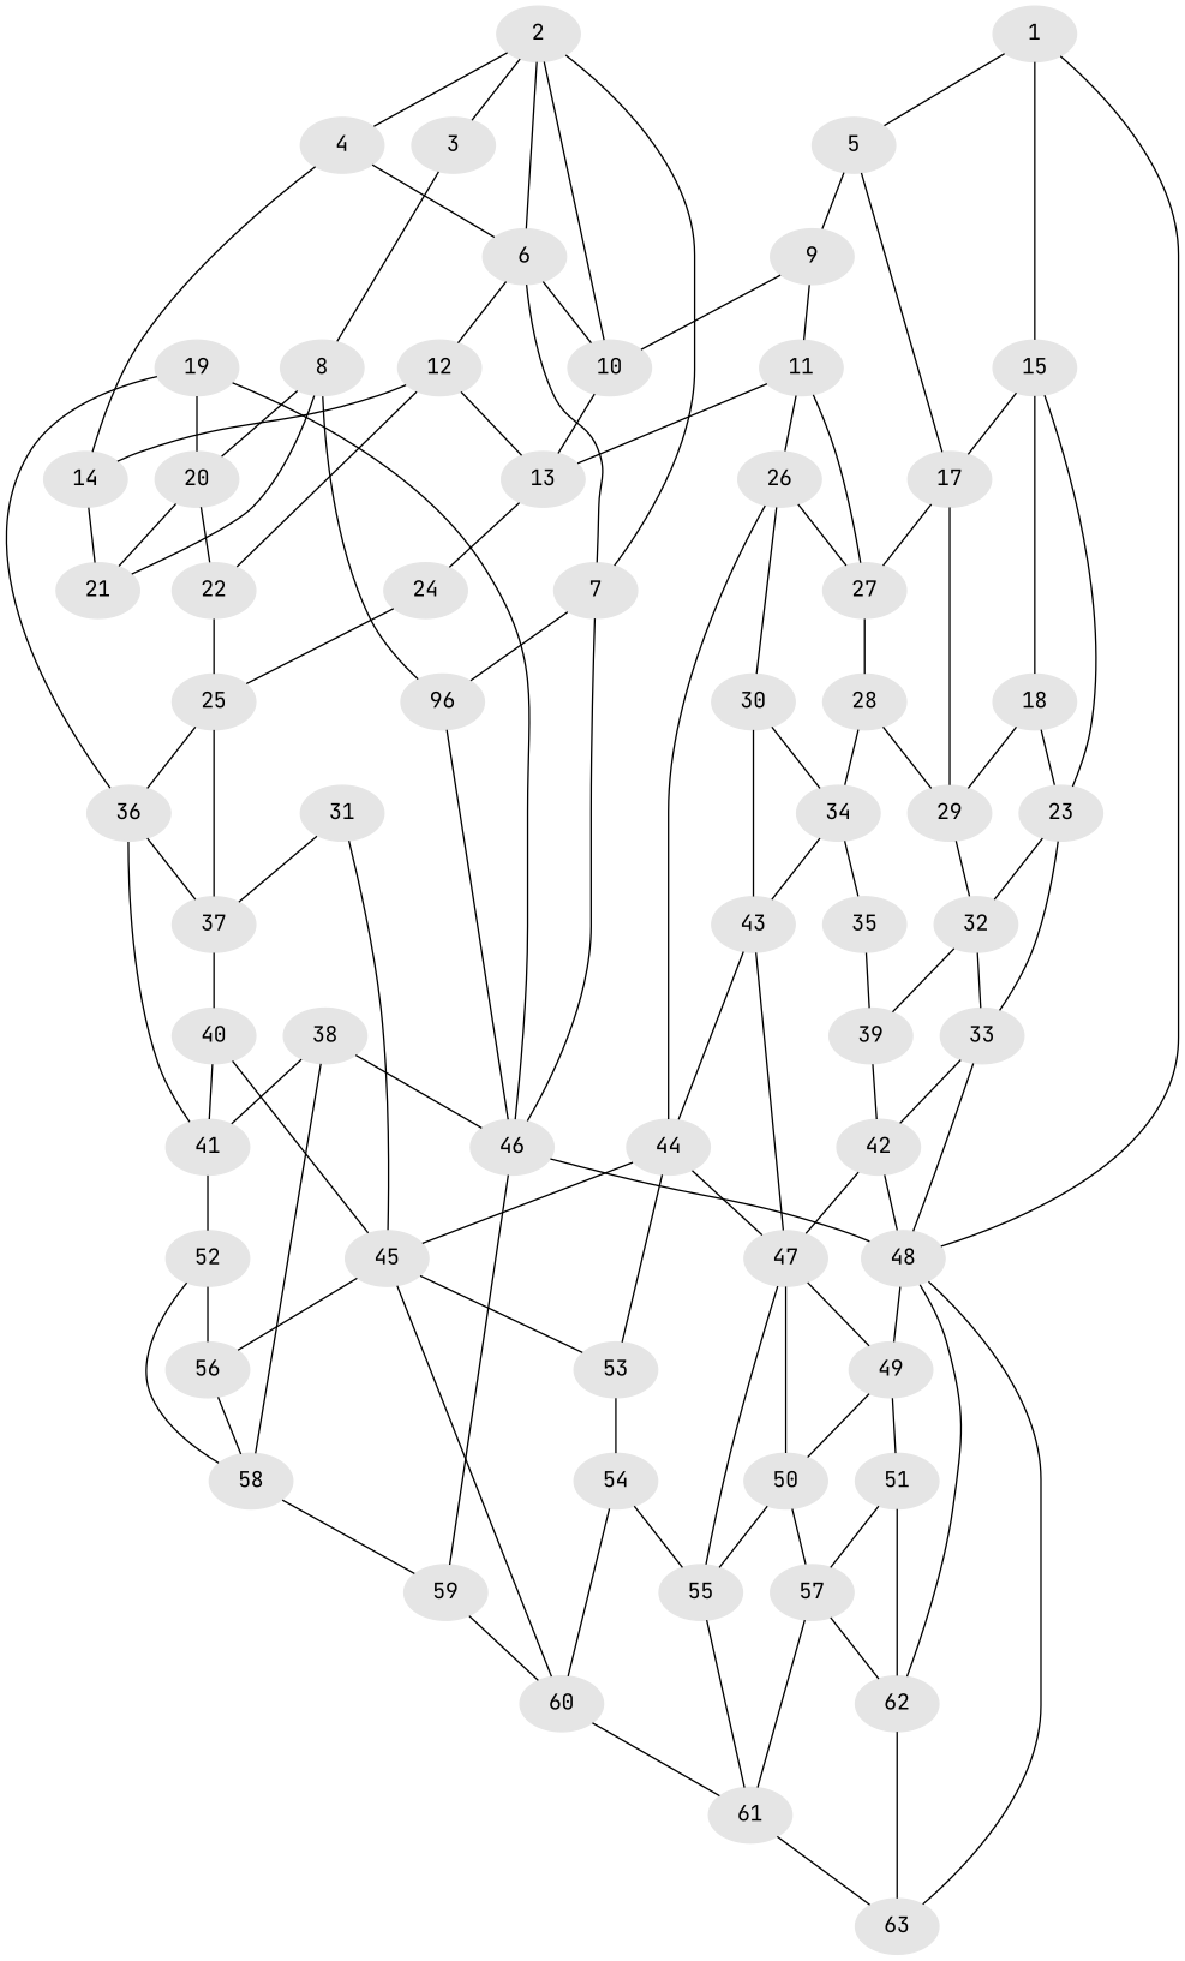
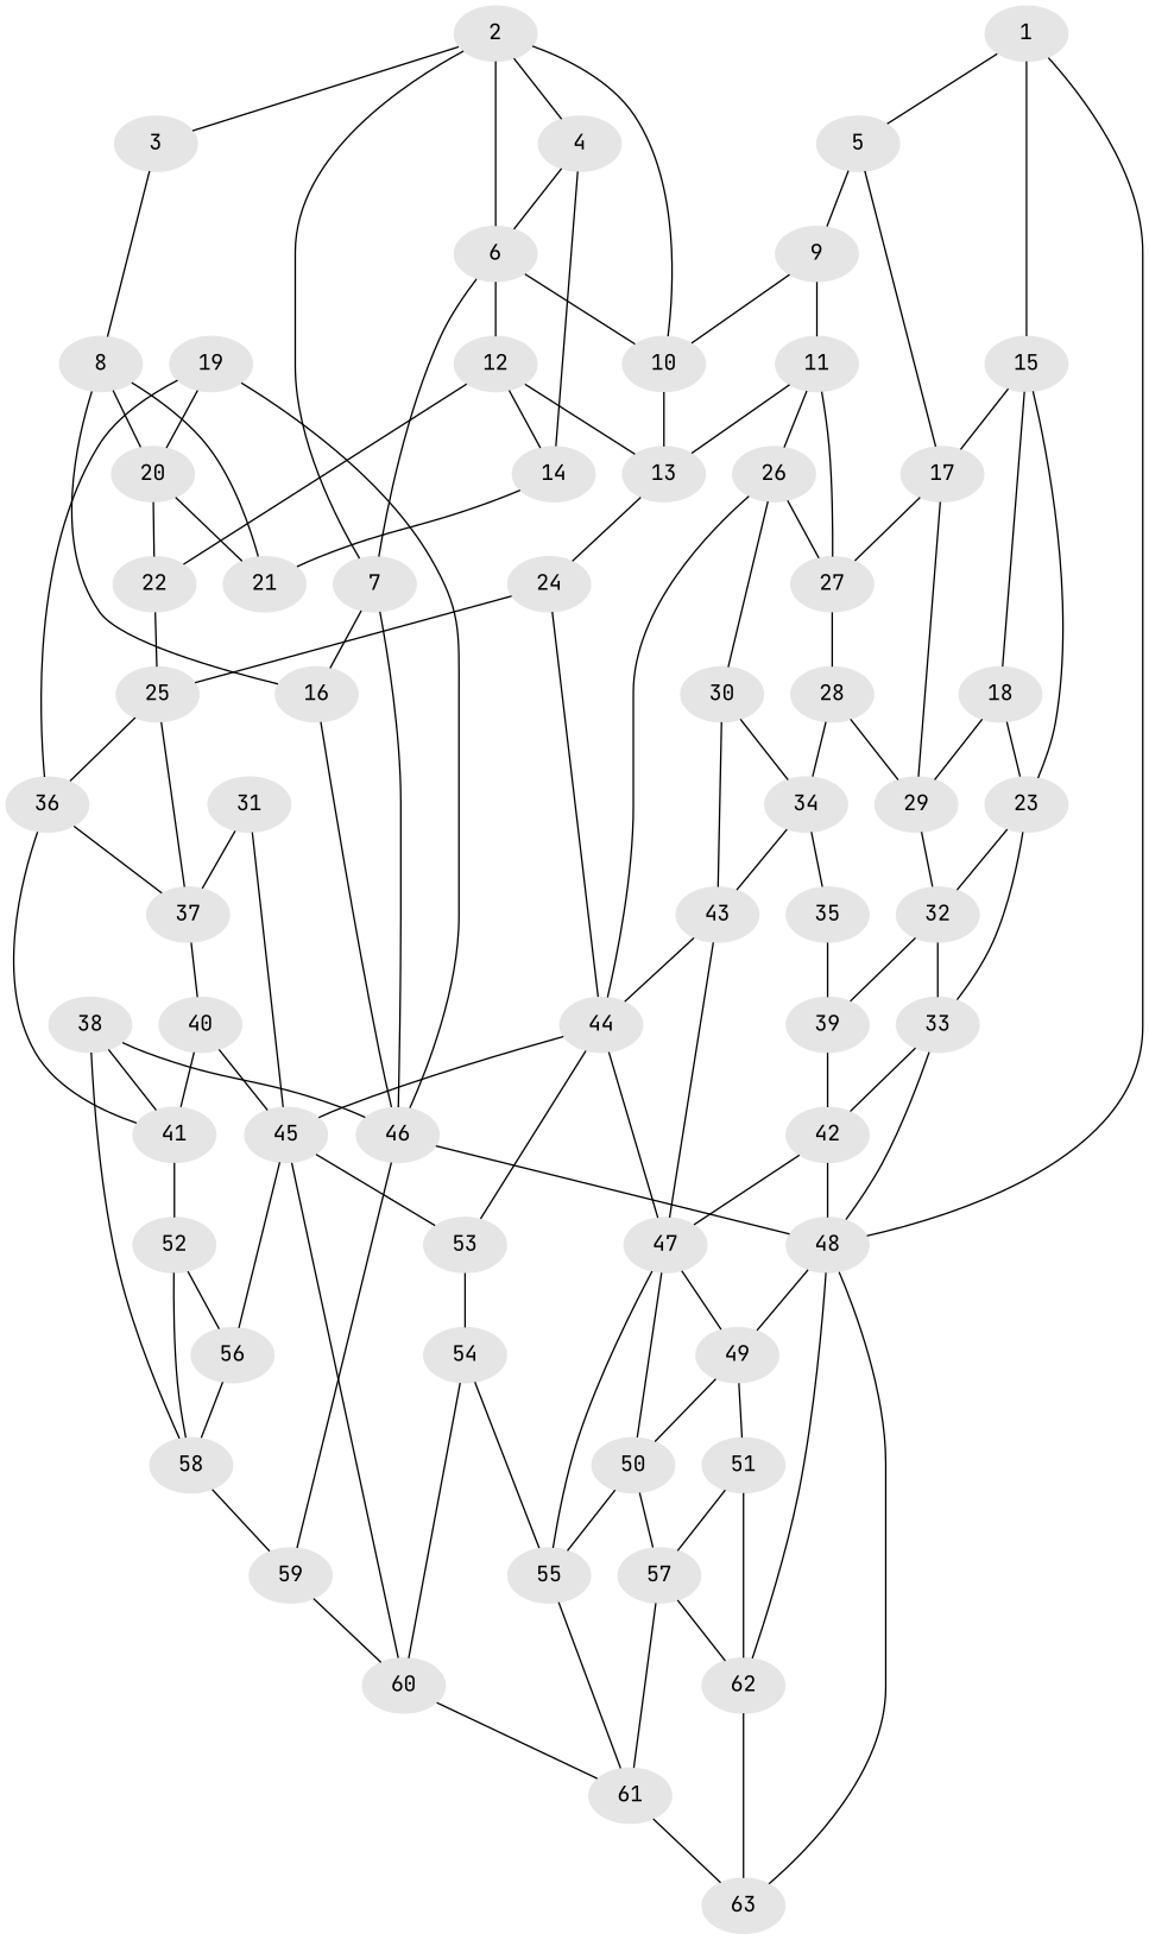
  graph {
    fontname="JetBrains Mono"
    node [color=gray90 fontname="JetBrains Mono" style=filled]
    edge [fontname="JetBrains Mono" weight=1.0]
    1
    5
    15
    48
    9
    17
    18
    23
    49
    62
    63
    2
    3
    4
    6
    7
    10
    8
    14
    12
-   16 [label=96]
+   16
    46
    13
    20
    21
    11
    27
    29
    22
    59
    26
    24
    44
    30
    28
    25
    32
    33
    19
    36
    37
    41
    39
    42
    45
    47
    53
    40
    34
    43
    35
    31
    56
    60
    52
    38
    58
    50
    55
    54
    61
    51
    57
    1 -- 5
    1 -- 15
    1 -- 48
    5 -- 9 [weight=2.0]
    5 -- 17
    15 -- 17
    15 -- 18
    15 -- 23
    48 -- 49
    48 -- 62
    48 -- 63
    9 -- 10
    9 -- 11
    17 -- 27
    17 -- 29
    18 -- 23
    18 -- 29
    23 -- 32
    23 -- 33
    49 -- 50
    49 -- 51
    62 -- 63
    2 -- 3
    2 -- 4
    2 -- 6
    2 -- 7
    2 -- 10
    3 -- 8
    4 -- 6
    4 -- 14
    6 -- 7
    6 -- 10
    6 -- 12
    7 -- 16
    7 -- 46
    10 -- 13
    8 -- 16
    8 -- 20
    8 -- 21
    14 -- 21 [weight=2.0]
    12 -- 14
    12 -- 13
    12 -- 22
    16 -- 46 [weight=2.0]
    46 -- 48 [weight=2.0]
    46 -- 59
    13 -- 24
    20 -- 21
    20 -- 22
    11 -- 13
    11 -- 27
    11 -- 26
    27 -- 28
    29 -- 32
    22 -- 25
    59 -- 60
    26 -- 27
    26 -- 44
    26 -- 30
+   24 -- 44
    24 -- 25
    44 -- 45
    44 -- 47
    44 -- 53
    30 -- 34
    30 -- 43 [weight=2.0]
    28 -- 29
    28 -- 34
    25 -- 36
    25 -- 37
    32 -- 33
    32 -- 39
    33 -- 48
    33 -- 42
    19 -- 46
    19 -- 20
    19 -- 36
    36 -- 37
    36 -- 41
    37 -- 40
    41 -- 52
    39 -- 42
    42 -- 48
    42 -- 47
    45 -- 53
    45 -- 56
    45 -- 60
    47 -- 49
    47 -- 50
    47 -- 55
    53 -- 54 [weight=2.0]
    40 -- 41
    40 -- 45
    34 -- 43
    34 -- 35
    43 -- 44
    43 -- 47
    35 -- 39 [weight=2.0]
    31 -- 37
    31 -- 45
    56 -- 58
    60 -- 61
    52 -- 56 [weight=2.0]
    52 -- 58
    38 -- 46
    38 -- 41
    38 -- 58
    58 -- 59
    50 -- 55
    50 -- 57
    55 -- 61
    54 -- 60
    54 -- 55
    61 -- 63
    51 -- 62
    51 -- 57
    57 -- 62
    57 -- 61
  }
